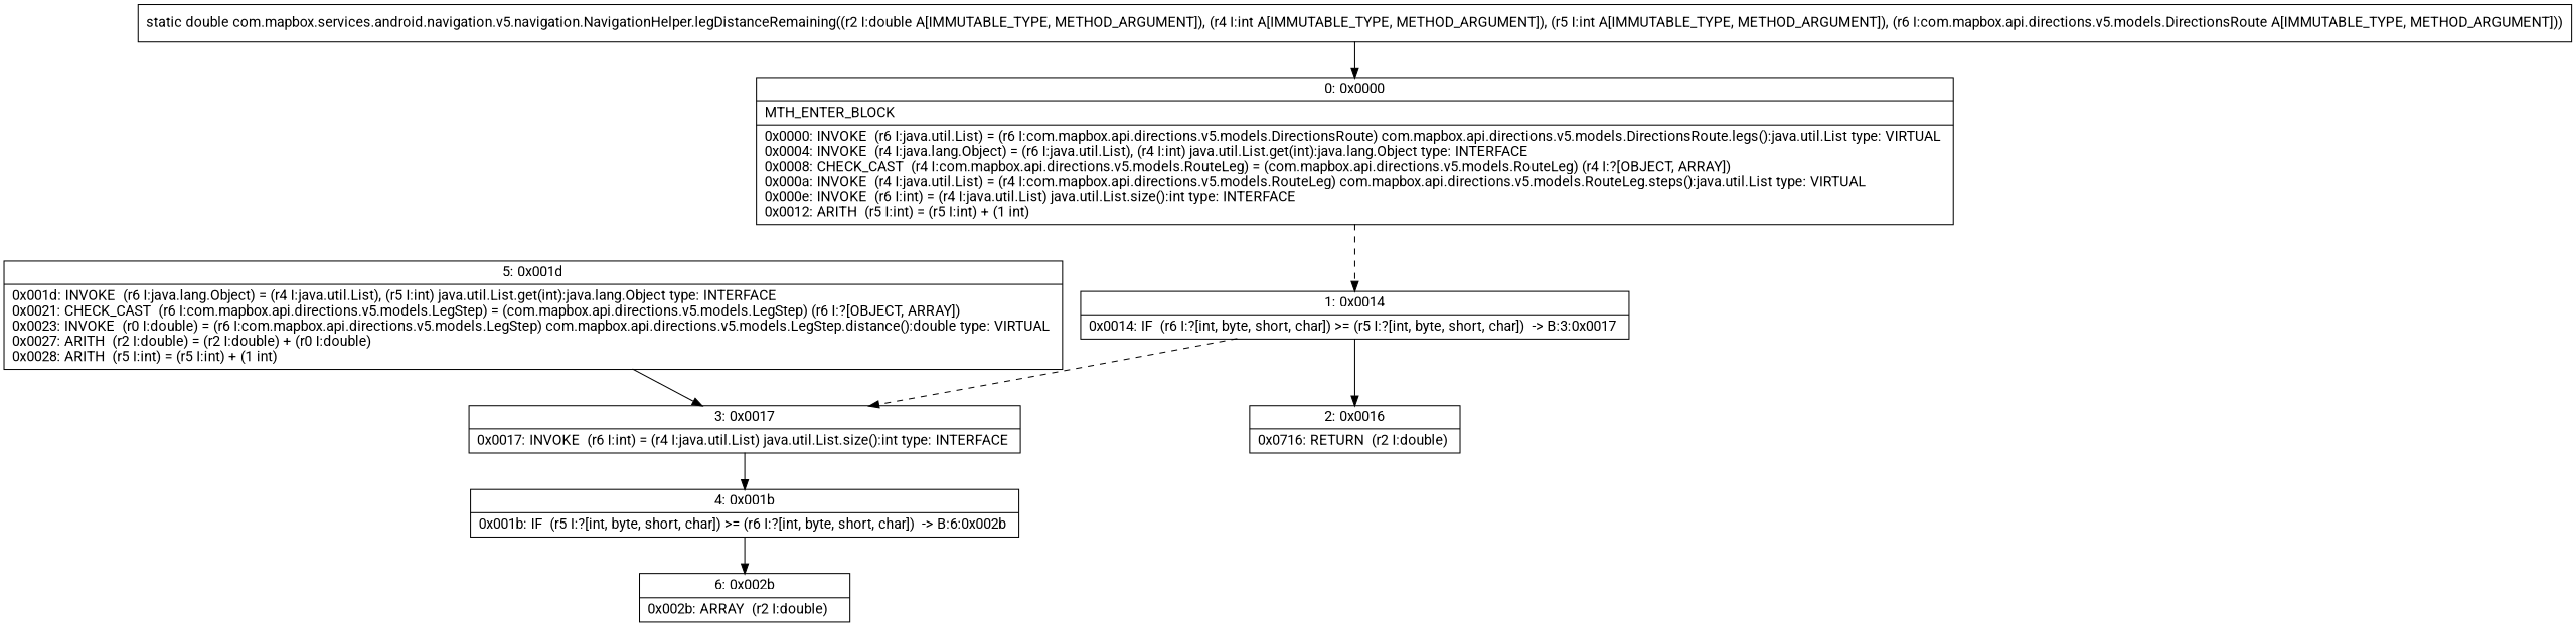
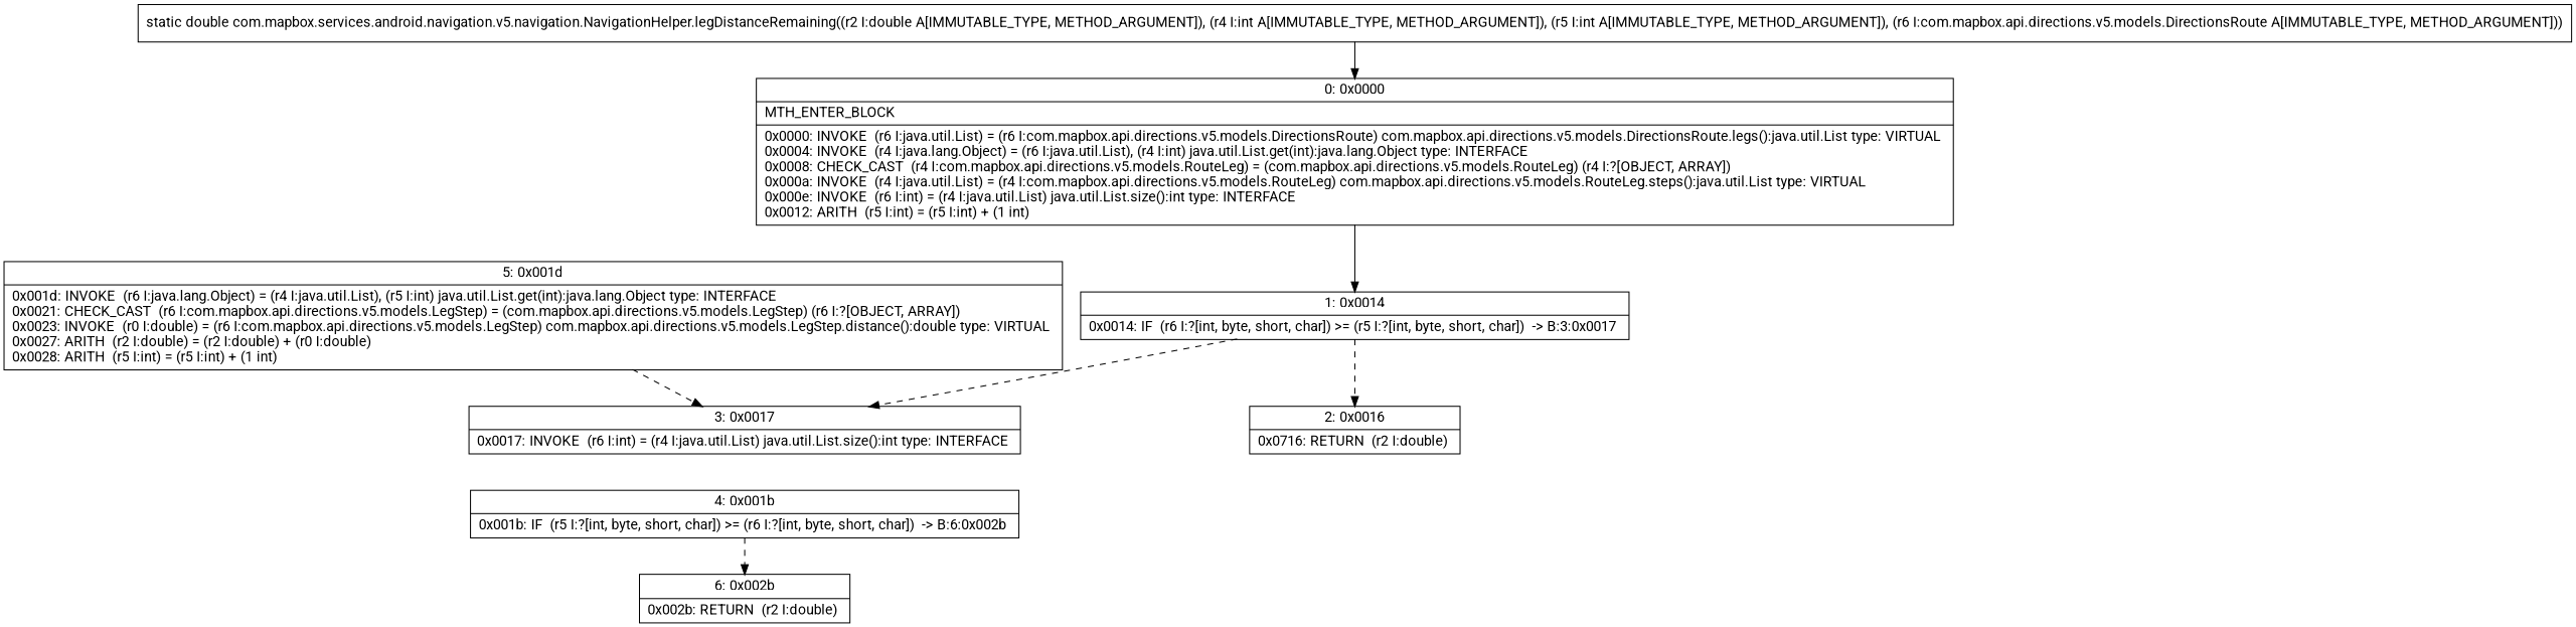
  digraph {
    fontname=Roboto
    node [fontname=Roboto shape=record]
    edge [fontname=Roboto]
    n1 [label="{0\:\ 0x0000|MTH_ENTER_BLOCK\l|0x0000: INVOKE  (r6 I:java.util.List) = (r6 I:com.mapbox.api.directions.v5.models.DirectionsRoute) com.mapbox.api.directions.v5.models.DirectionsRoute.legs():java.util.List type: VIRTUAL \l0x0004: INVOKE  (r4 I:java.lang.Object) = (r6 I:java.util.List), (r4 I:int) java.util.List.get(int):java.lang.Object type: INTERFACE \l0x0008: CHECK_CAST  (r4 I:com.mapbox.api.directions.v5.models.RouteLeg) = (com.mapbox.api.directions.v5.models.RouteLeg) (r4 I:?[OBJECT, ARRAY]) \l0x000a: INVOKE  (r4 I:java.util.List) = (r4 I:com.mapbox.api.directions.v5.models.RouteLeg) com.mapbox.api.directions.v5.models.RouteLeg.steps():java.util.List type: VIRTUAL \l0x000e: INVOKE  (r6 I:int) = (r4 I:java.util.List) java.util.List.size():int type: INTERFACE \l0x0012: ARITH  (r5 I:int) = (r5 I:int) + (1 int) \l}"]
    n2 [label="{1\:\ 0x0014|0x0014: IF  (r6 I:?[int, byte, short, char]) \>= (r5 I:?[int, byte, short, char])  \-\> B:3:0x0017 \l}"]
    n3 [label="{2\:\ 0x0016|0x0716: RETURN  (r2 I:double) \l}"]
    n4 [label="{3\:\ 0x0017|0x0017: INVOKE  (r6 I:int) = (r4 I:java.util.List) java.util.List.size():int type: INTERFACE \l}"]
    n5 [label="{4\:\ 0x001b|0x001b: IF  (r5 I:?[int, byte, short, char]) \>= (r6 I:?[int, byte, short, char])  \-\> B:6:0x002b \l}"]
-   n6 [label="{6\:\ 0x002b|0x002b: ARRAY  (r2 I:double) \l}"]
+   n6 [label="{6\:\ 0x002b|0x002b: RETURN  (r2 I:double) \l}"]
    n7 [label="{5\:\ 0x001d|0x001d: INVOKE  (r6 I:java.lang.Object) = (r4 I:java.util.List), (r5 I:int) java.util.List.get(int):java.lang.Object type: INTERFACE \l0x0021: CHECK_CAST  (r6 I:com.mapbox.api.directions.v5.models.LegStep) = (com.mapbox.api.directions.v5.models.LegStep) (r6 I:?[OBJECT, ARRAY]) \l0x0023: INVOKE  (r0 I:double) = (r6 I:com.mapbox.api.directions.v5.models.LegStep) com.mapbox.api.directions.v5.models.LegStep.distance():double type: VIRTUAL \l0x0027: ARITH  (r2 I:double) = (r2 I:double) + (r0 I:double) \l0x0028: ARITH  (r5 I:int) = (r5 I:int) + (1 int) \l}"]
    n8 [label="{static double com.mapbox.services.android.navigation.v5.navigation.NavigationHelper.legDistanceRemaining((r2 I:double A[IMMUTABLE_TYPE, METHOD_ARGUMENT]), (r4 I:int A[IMMUTABLE_TYPE, METHOD_ARGUMENT]), (r5 I:int A[IMMUTABLE_TYPE, METHOD_ARGUMENT]), (r6 I:com.mapbox.api.directions.v5.models.DirectionsRoute A[IMMUTABLE_TYPE, METHOD_ARGUMENT])) }"]
-   n1 -> n2 [style=dashed]
-   n2 -> n3 [style=solid]
+   n1 -> n2
+   n2 -> n3 [style=dashed]
    n2 -> n4 [style=dashed]
-   n4 -> n5
-   n5 -> n6
-   n7 -> n4
+   n5 -> n6 [style=dashed]
+   n7 -> n4 [style=dashed]
    n8 -> n1
  }
